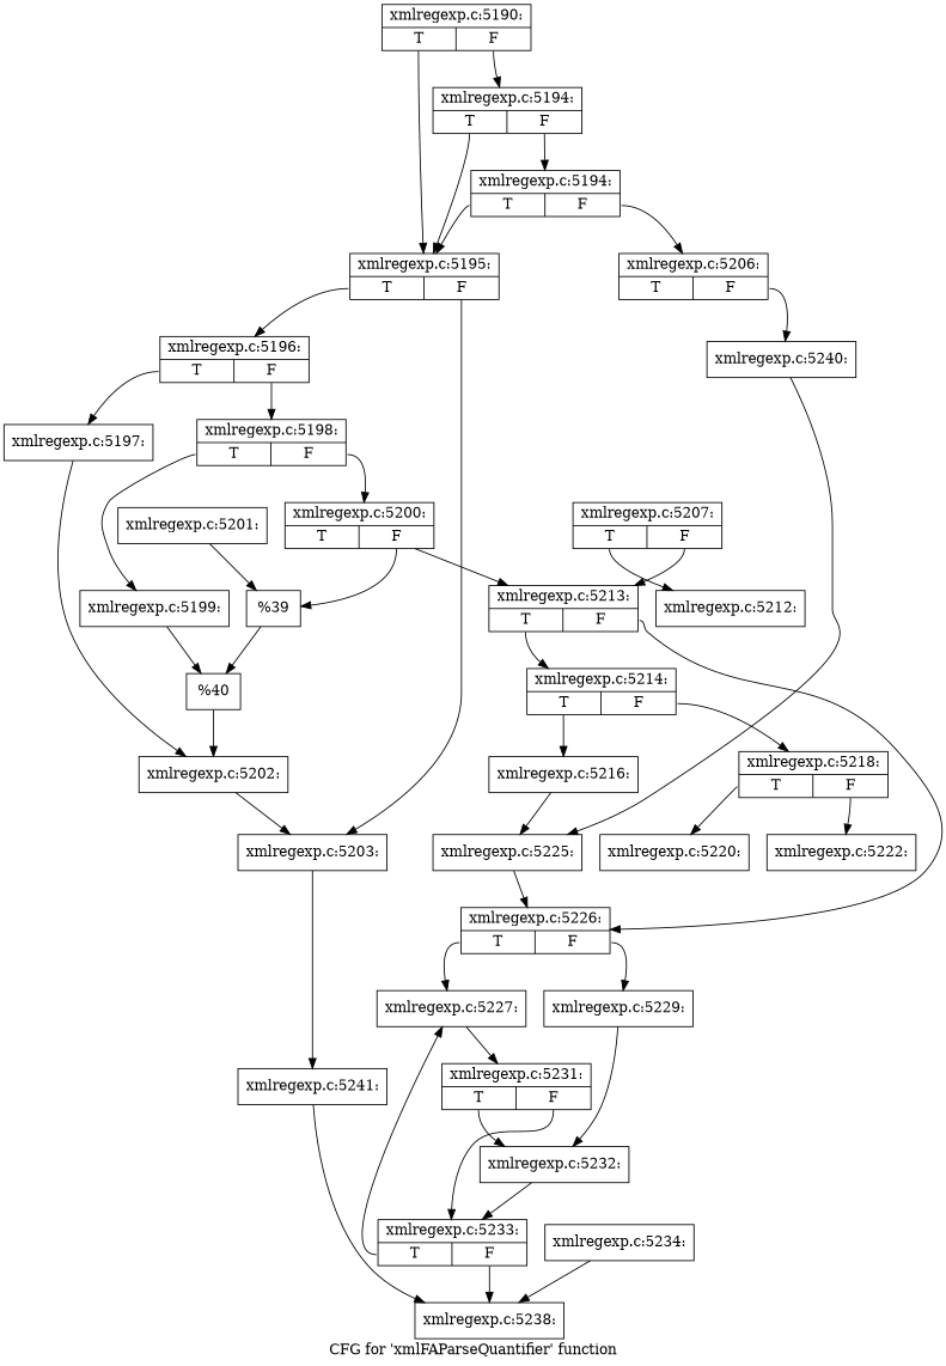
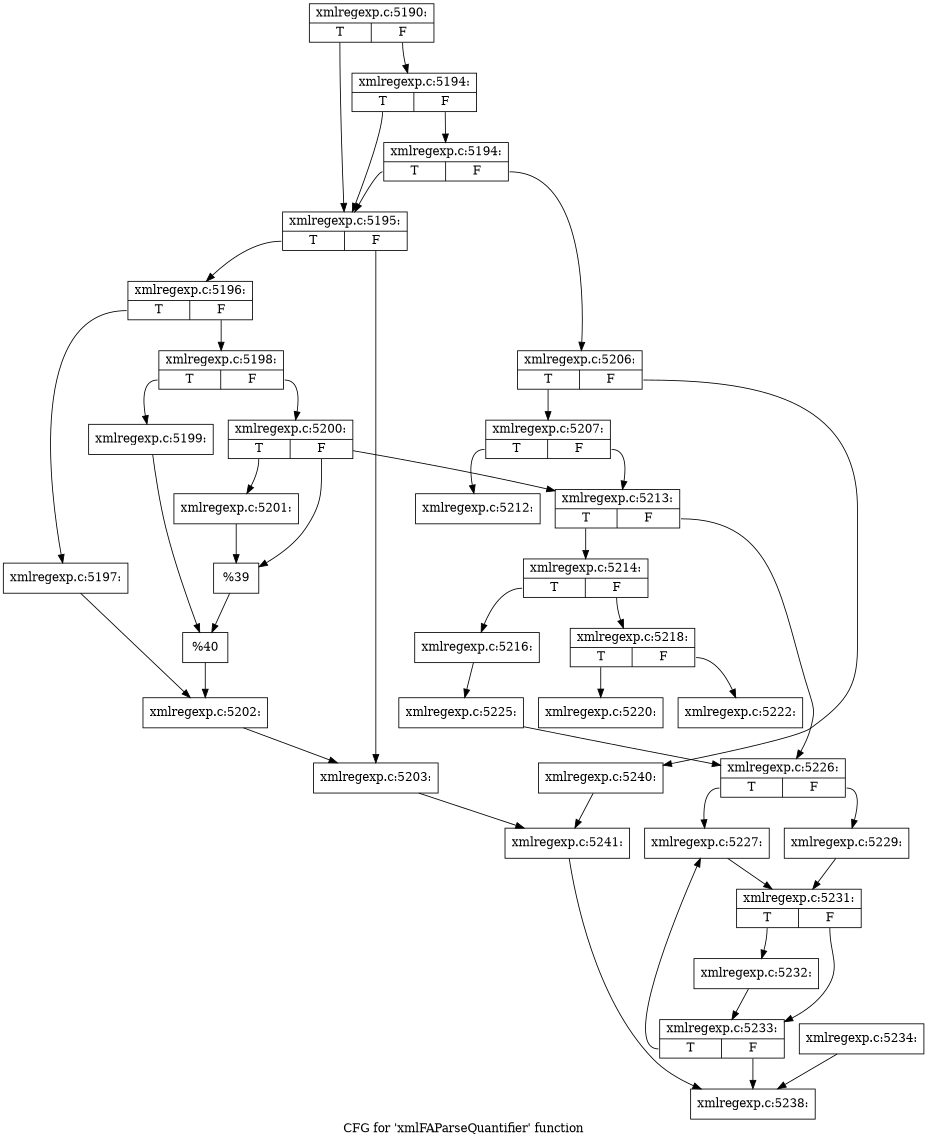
  digraph {
    label="CFG for 'xmlFAParseQuantifier' function"
    node [shape=record]
    n1 [label="{xmlregexp.c:5190:|{<s0>T|<s1>F}}"]
    n2 [label="{xmlregexp.c:5195:|{<s0>T|<s1>F}}"]
    n3 [label="{xmlregexp.c:5194:|{<s0>T|<s1>F}}"]
    n4 [label="{xmlregexp.c:5196:|{<s0>T|<s1>F}}"]
    n5 [label="{xmlregexp.c:5203:}"]
    n6 [label="{xmlregexp.c:5194:|{<s0>T|<s1>F}}"]
    n7 [label="{xmlregexp.c:5197:}"]
    n8 [label="{xmlregexp.c:5198:|{<s0>T|<s1>F}}"]
    n9 [label="{xmlregexp.c:5241:}"]
    n10 [label="{xmlregexp.c:5206:|{<s0>T|<s1>F}}"]
    n11 [label="{xmlregexp.c:5207:|{<s0>T|<s1>F}}"]
    n12 [label="{xmlregexp.c:5240:}"]
    n13 [label="{xmlregexp.c:5212:}"]
    n14 [label="{xmlregexp.c:5213:|{<s0>T|<s1>F}}"]
    n15 [label="{xmlregexp.c:5202:}"]
    n16 [label="{xmlregexp.c:5199:}"]
    n17 [label="{xmlregexp.c:5200:|{<s0>T|<s1>F}}"]
    n18 [label="{xmlregexp.c:5238:}"]
    n19 [label="{%40}"]
    n20 [label="{xmlregexp.c:5201:}"]
    n21 [label="{%39}"]
    n22 [label="{xmlregexp.c:5214:|{<s0>T|<s1>F}}"]
    n23 [label="{xmlregexp.c:5226:|{<s0>T|<s1>F}}"]
    n24 [label="{xmlregexp.c:5216:}"]
    n25 [label="{xmlregexp.c:5218:|{<s0>T|<s1>F}}"]
    n26 [label="{xmlregexp.c:5227:}"]
    n27 [label="{xmlregexp.c:5229:}"]
    n28 [label="{xmlregexp.c:5225:}"]
    n29 [label="{xmlregexp.c:5220:}"]
    n30 [label="{xmlregexp.c:5222:}"]
    n31 [label="{xmlregexp.c:5231:|{<s0>T|<s1>F}}"]
    n32 [label="{xmlregexp.c:5232:}"]
    n33 [label="{xmlregexp.c:5233:|{<s0>T|<s1>F}}"]
    n34 [label="{xmlregexp.c:5234:}"]
    n1 -> n2 [tailport=s0]
    n1 -> n3 [tailport=s1]
    n2 -> n4 [tailport=s0]
    n2 -> n5 [tailport=s1]
    n3 -> n2 [tailport=s0]
    n3 -> n6 [tailport=s1]
    n4 -> n7 [tailport=s0]
    n4 -> n8 [tailport=s1]
    n5 -> n9
    n6 -> n2 [tailport=s0]
    n6 -> n10 [tailport=s1]
    n7 -> n15
    n8 -> n16 [tailport=s0]
    n8 -> n17 [tailport=s1]
    n9 -> n18
+   n10 -> n11 [tailport=s0]
    n10 -> n12 [tailport=s1]
    n11 -> n13 [tailport=s0]
    n11 -> n14 [tailport=s1]
-   n12 -> n28
+   n12 -> n9
    n14 -> n22 [tailport=s0]
    n14 -> n23 [tailport=s1]
    n15 -> n5
    n16 -> n19
    n17 -> n14
+   n17 -> n20 [tailport=s0]
    n17 -> n21 [tailport=s1]
    n19 -> n15
    n20 -> n21
    n21 -> n19
    n22 -> n24 [tailport=s0]
    n22 -> n25 [tailport=s1]
    n23 -> n26 [tailport=s0]
    n23 -> n27 [tailport=s1]
    n24 -> n28
    n25 -> n29 [tailport=s0]
    n25 -> n30 [tailport=s1]
    n26 -> n31
-   n27 -> n32
+   n27 -> n31
    n28 -> n23
    n31 -> n32 [tailport=s0]
    n31 -> n33 [tailport=s1]
    n32 -> n33
    n33 -> n18 [tailport=s1]
    n33 -> n26 [tailport=s0]
    n34 -> n18
  }
